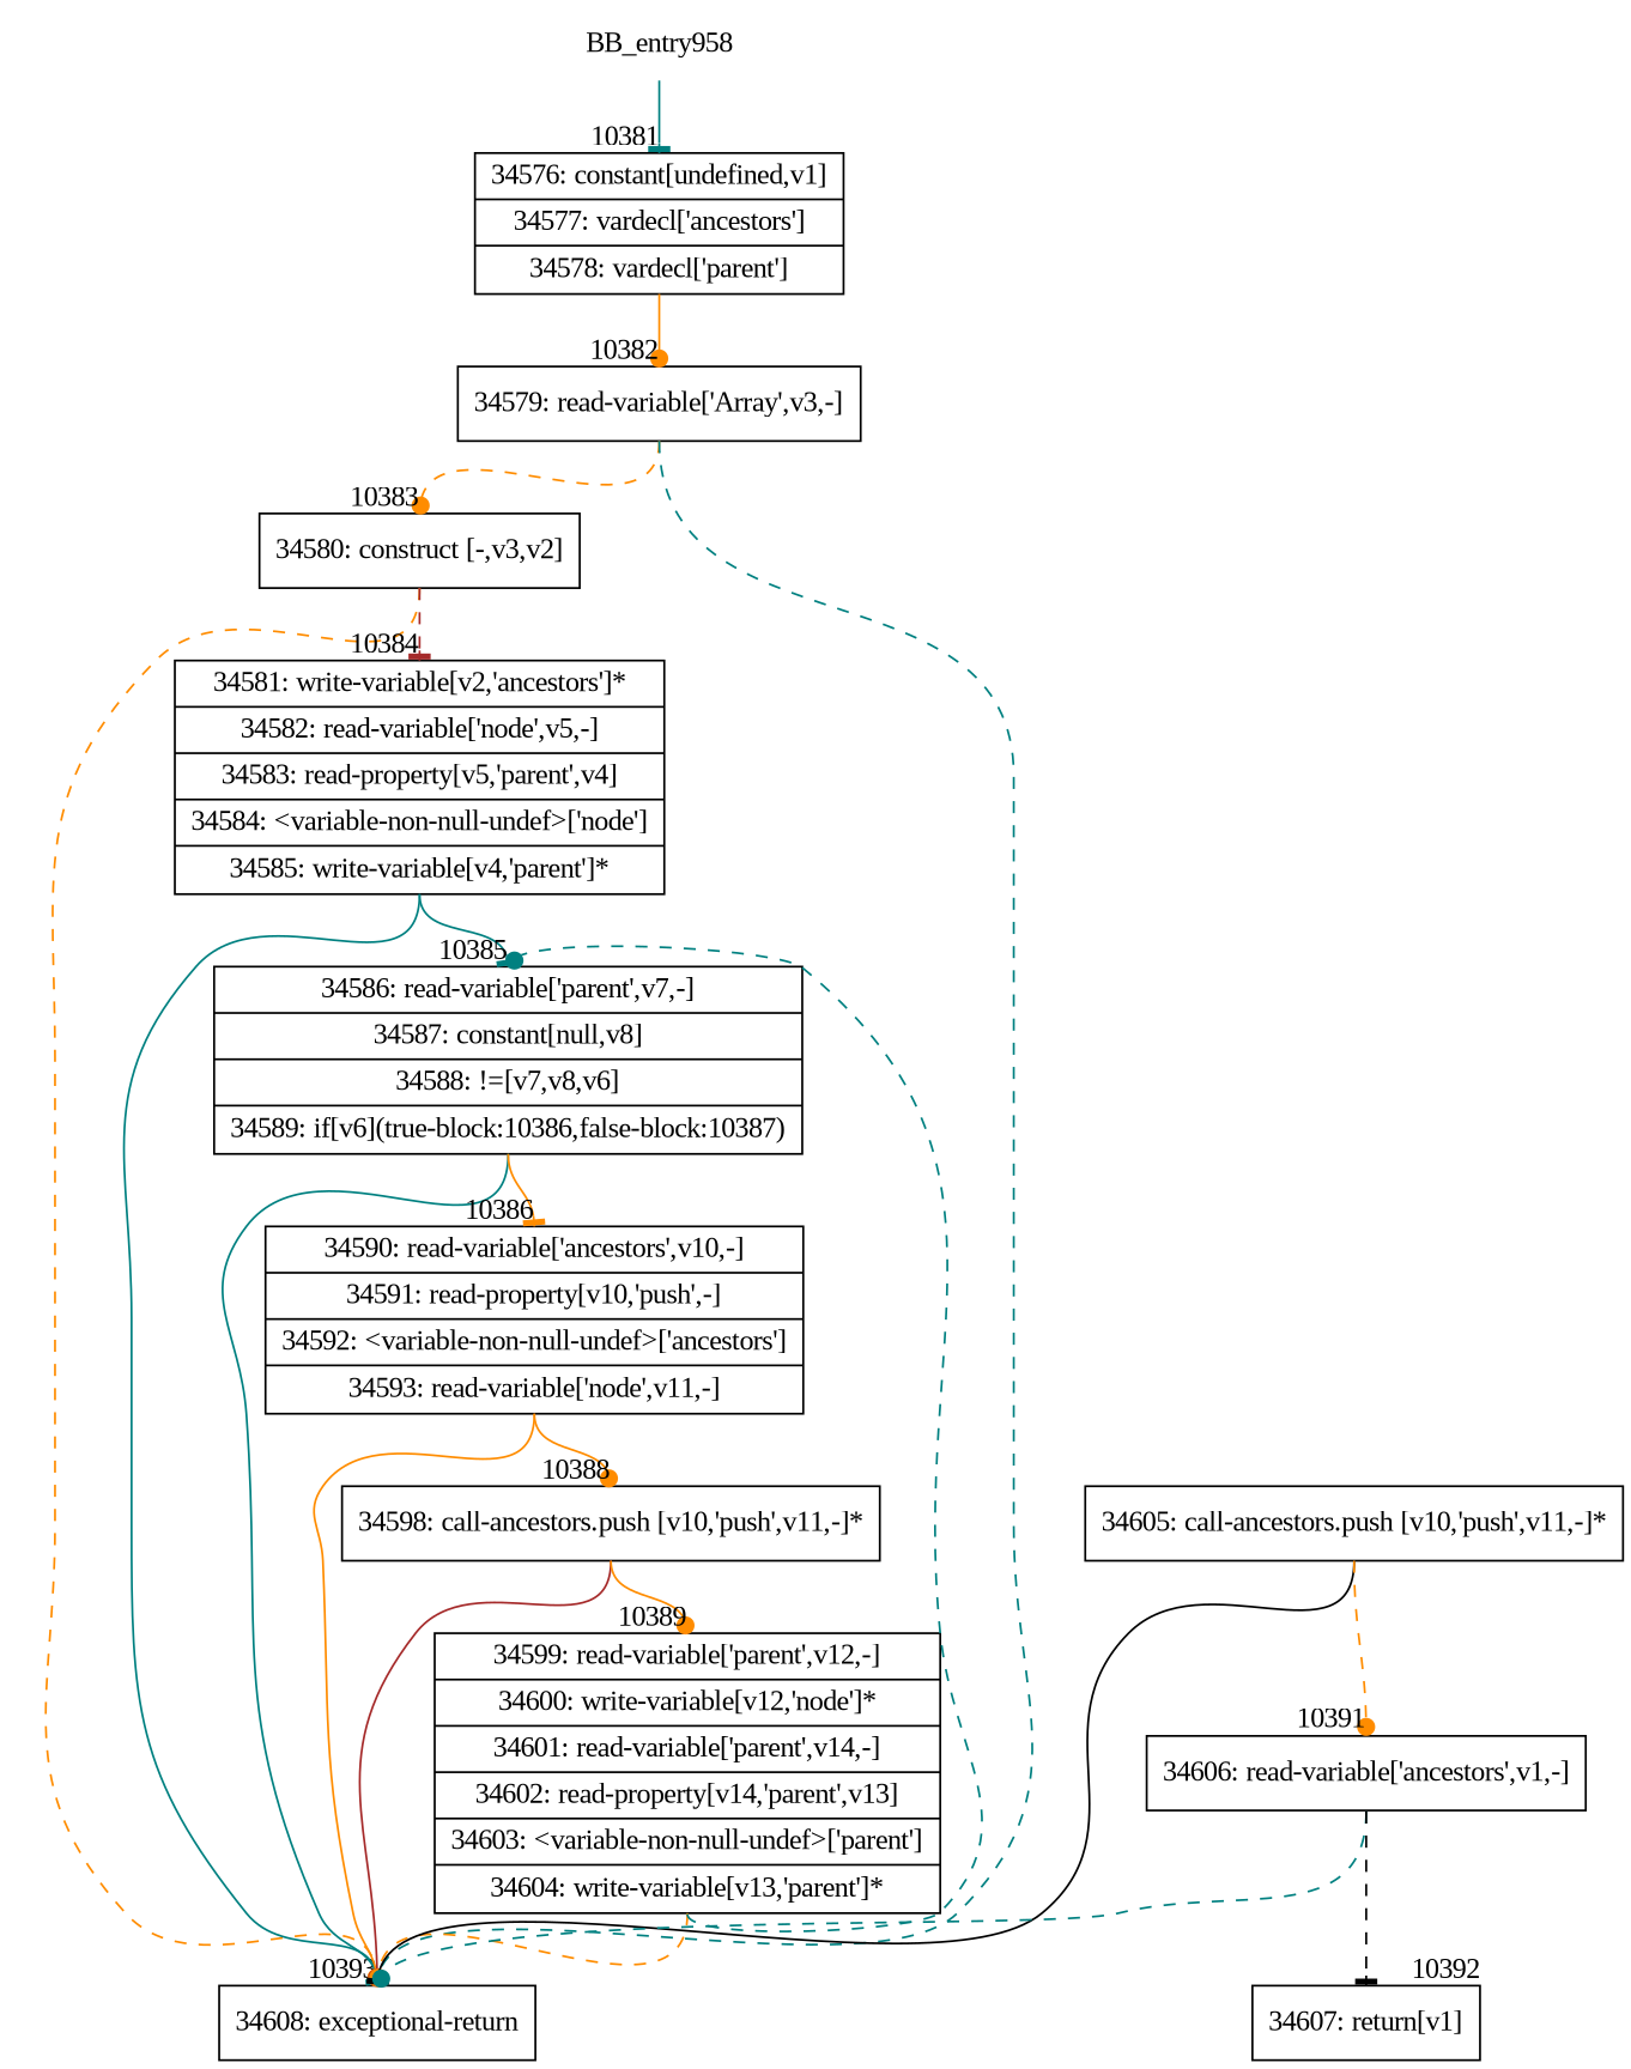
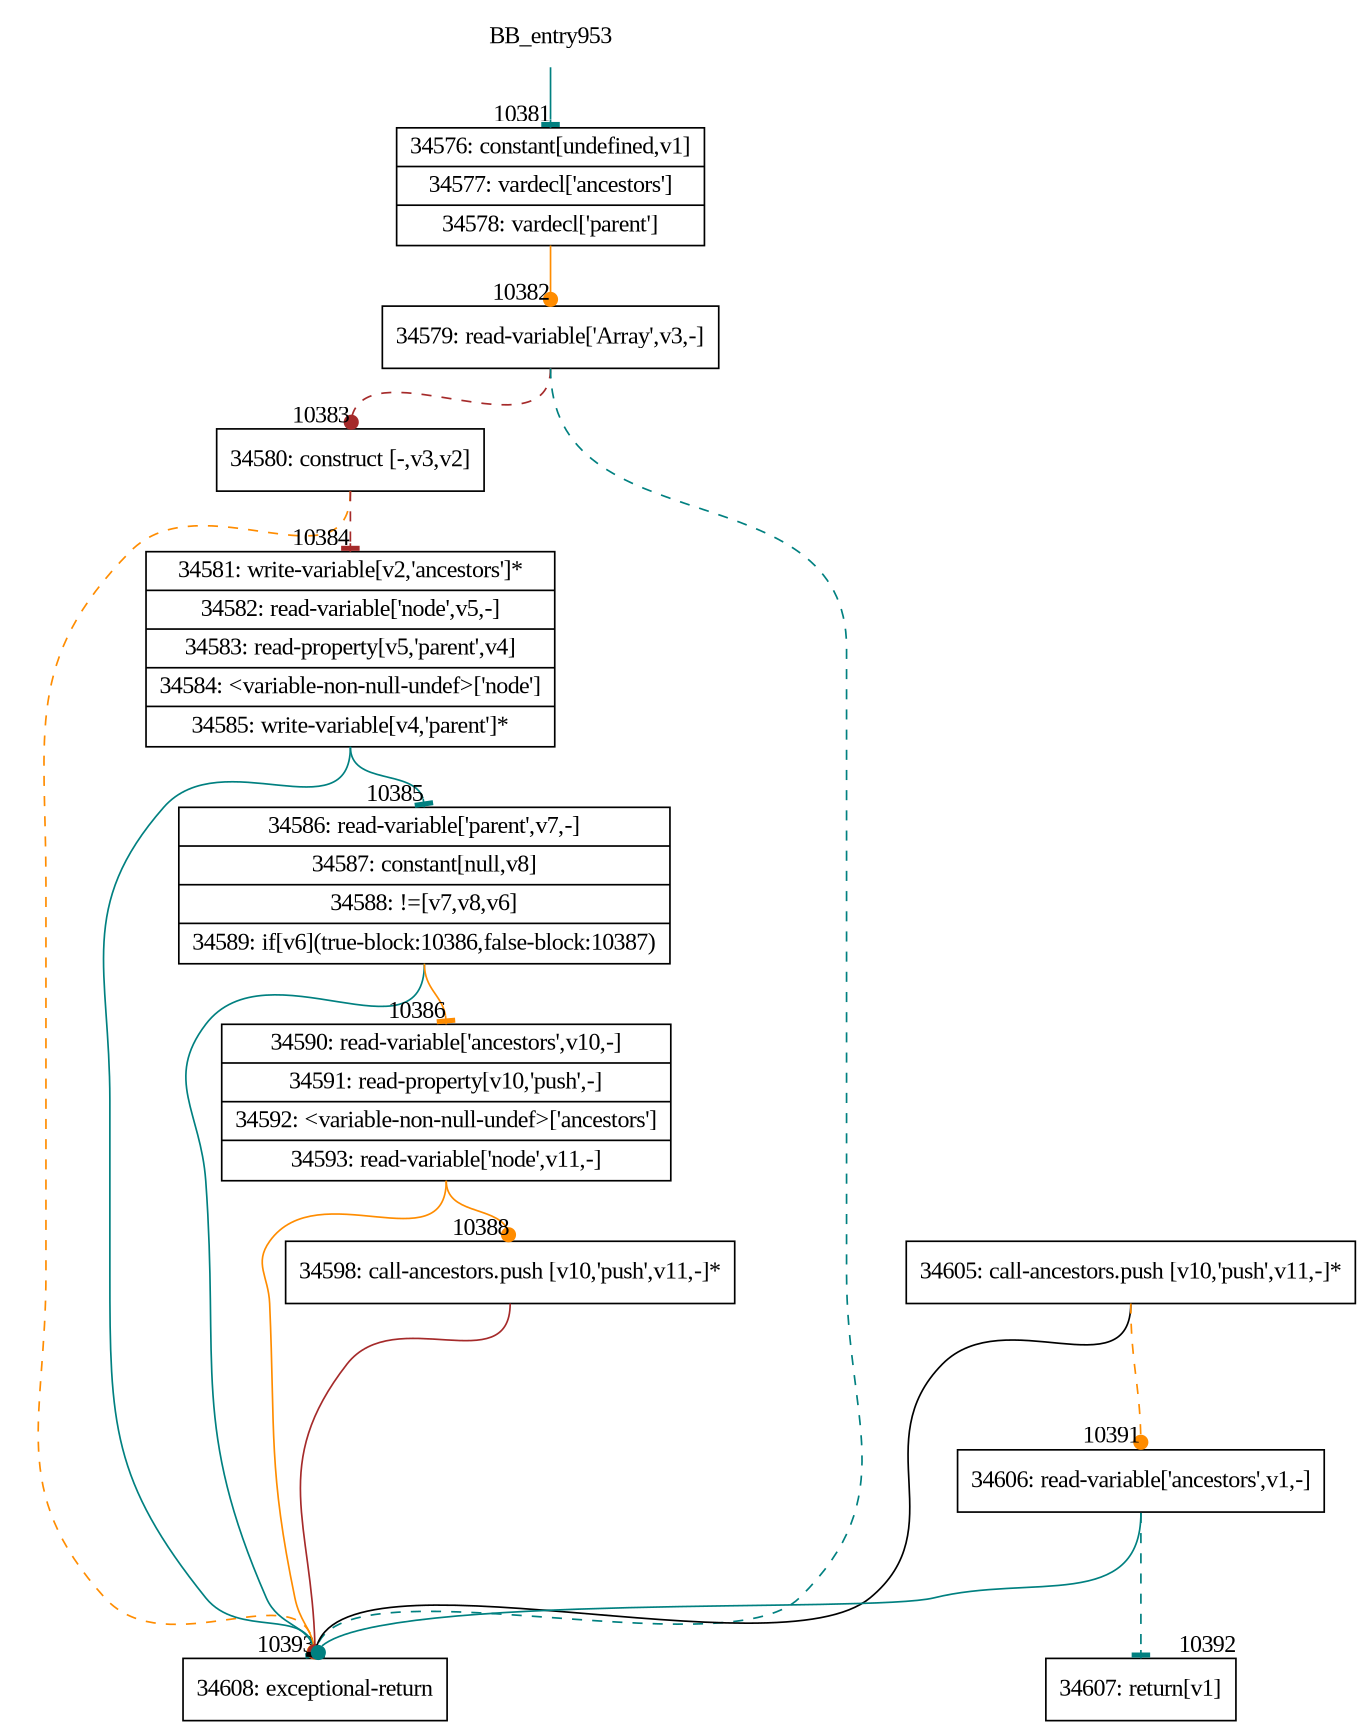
  digraph {
    fontname="Liberation Serif"
    rankdir=TD
    node [fontname="Liberation Serif" shape=record]
    edge [arrowhead=dot color=darkorange fontname="Liberation Serif" headport=n style=solid tailport=s]
-   BB_entry953 [shape=none label=BB_entry958]
+   BB_entry953 [shape=none]
    n2 [label="{34576: constant[undefined,v1]|34577: vardecl['ancestors']|34578: vardecl['parent']}"]
    n3 [label="{34579: read-variable['Array',v3,-]}"]
    n4 [label="{34580: construct [-,v3,v2]}"]
    n5 [label="{34608: exceptional-return}"]
    n6 [label="{34581: write-variable[v2,'ancestors']*|34582: read-variable['node',v5,-]|34583: read-property[v5,'parent',v4]|34584: \<variable-non-null-undef\>['node']|34585: write-variable[v4,'parent']*}"]
    n7 [label="{34586: read-variable['parent',v7,-]|34587: constant[null,v8]|34588: !=[v7,v8,v6]|34589: if[v6](true-block:10386,false-block:10387)}"]
    n8 [label="{34590: read-variable['ancestors',v10,-]|34591: read-property[v10,'push',-]|34592: \<variable-non-null-undef\>['ancestors']|34593: read-variable['node',v11,-]}"]
    n9 [label="{34598: call-ancestors.push [v10,'push',v11,-]*}"]
-   n10 [label="{34599: read-variable['parent',v12,-]|34600: write-variable[v12,'node']*|34601: read-variable['parent',v14,-]|34602: read-property[v14,'parent',v13]|34603: \<variable-non-null-undef\>['parent']|34604: write-variable[v13,'parent']*}"]
    n11 [label="{34605: call-ancestors.push [v10,'push',v11,-]*}"]
    n12 [label="{34606: read-variable['ancestors',v1,-]}"]
    n13 [label="{34607: return[v1]}"]
    BB_entry953 -> n2 [arrowhead=tee color=teal headlabel="    10381"]
    n2 -> n3 [headlabel="      10382"]
-   n3 -> n4 [headlabel="      10383" style=dashed]
+   n3 -> n4 [color=brown headlabel="      10383" style=dashed]
    n3 -> n5 [arrowhead=tee color=teal headlabel="      10393" style=dashed]
    n4 -> n5 [style=dashed]
    n4 -> n6 [arrowhead=tee color=brown headlabel="      10384" style=dashed]
    n6 -> n5 [arrowhead=tee color=teal]
    n6 -> n7 [arrowhead=tee color=teal headlabel="      10385"]
    n7 -> n5 [arrowhead=tee color=teal]
    n7 -> n8 [arrowhead=tee headlabel="      10386"]
    n8 -> n5
    n8 -> n9 [headlabel="      10388"]
    n9 -> n5 [color=brown]
-   n9 -> n10 [headlabel="      10389"]
-   n10 -> n5 [style=dashed]
-   n10 -> n7 [color=teal style=dashed]
    n11 -> n5 [arrowhead=tee color=black]
    n11 -> n12 [headlabel="      10391" style=dashed]
-   n12 -> n5 [color=teal style=dashed]
-   n12 -> n13 [arrowhead=tee color=black headlabel="      10392" style=dashed]
+   n12 -> n5 [color=teal]
+   n12 -> n13 [arrowhead=tee color=teal headlabel="      10392" style=dashed]
  }
